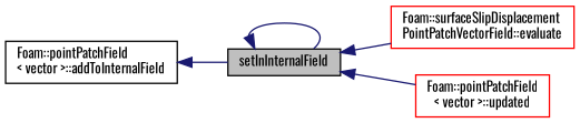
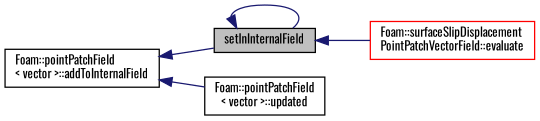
  digraph {
    fontname=Oswald
    rankdir=LR
    node [color=black fontname=Oswald fontsize=10 shape=record]
    edge [color=midnightblue dir=back fontname=Oswald fontsize=10 labelfontname=FreeSans labelfontsize=10 style=solid]
    n1 [fillcolor=grey75 fontcolor=black height=0.2 label=setInInternalField style=filled width=0.4]
    n2 [color=red height=0.2 label="Foam::surfaceSlipDisplacement\lPointPatchVectorField::evaluate" width=0.4]
-   n3 [color=red height=0.2 label="Foam::pointPatchField\l\< vector \>::updated" width=0.4]
+   n3 [height=0.2 label="Foam::pointPatchField\l\< vector \>::updated" width=0.4]
    n4 [height=0.2 label="Foam::pointPatchField\l\< vector \>::addToInternalField" width=0.4]
    n1 -> n1
    n1 -> n2
-   n1 -> n3
+   n4 -> n3
    n4 -> n1
  }
